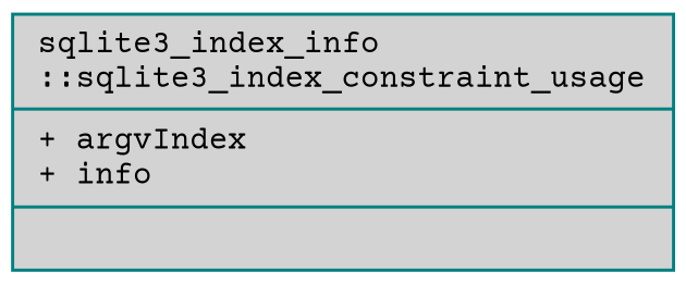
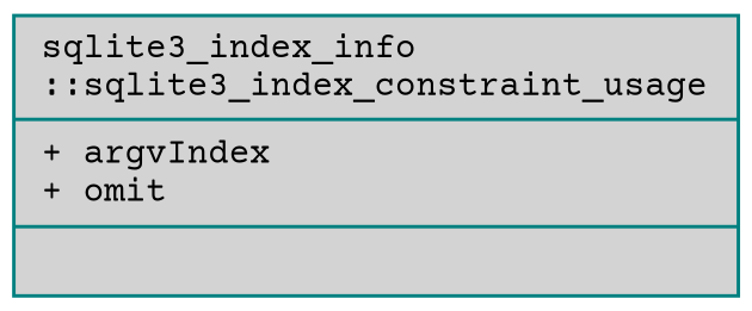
  digraph {
    fontname="Courier Prime"
-   n1 [color=teal fillcolor=lightgrey fontcolor=black fontname="Courier Prime" fontsize=10 height=0.2 label="{sqlite3_index_info\l::sqlite3_index_constraint_usage\n|+ argvIndex\l+ info\l|}" shape=record style=filled width=0.4]
+   n1 [color=teal fillcolor=lightgrey fontcolor=black fontname="Courier Prime" fontsize=10 height=0.2 label="{sqlite3_index_info\l::sqlite3_index_constraint_usage\n|+ argvIndex\l+ omit\l|}" shape=record style=filled width=0.4]
  }
